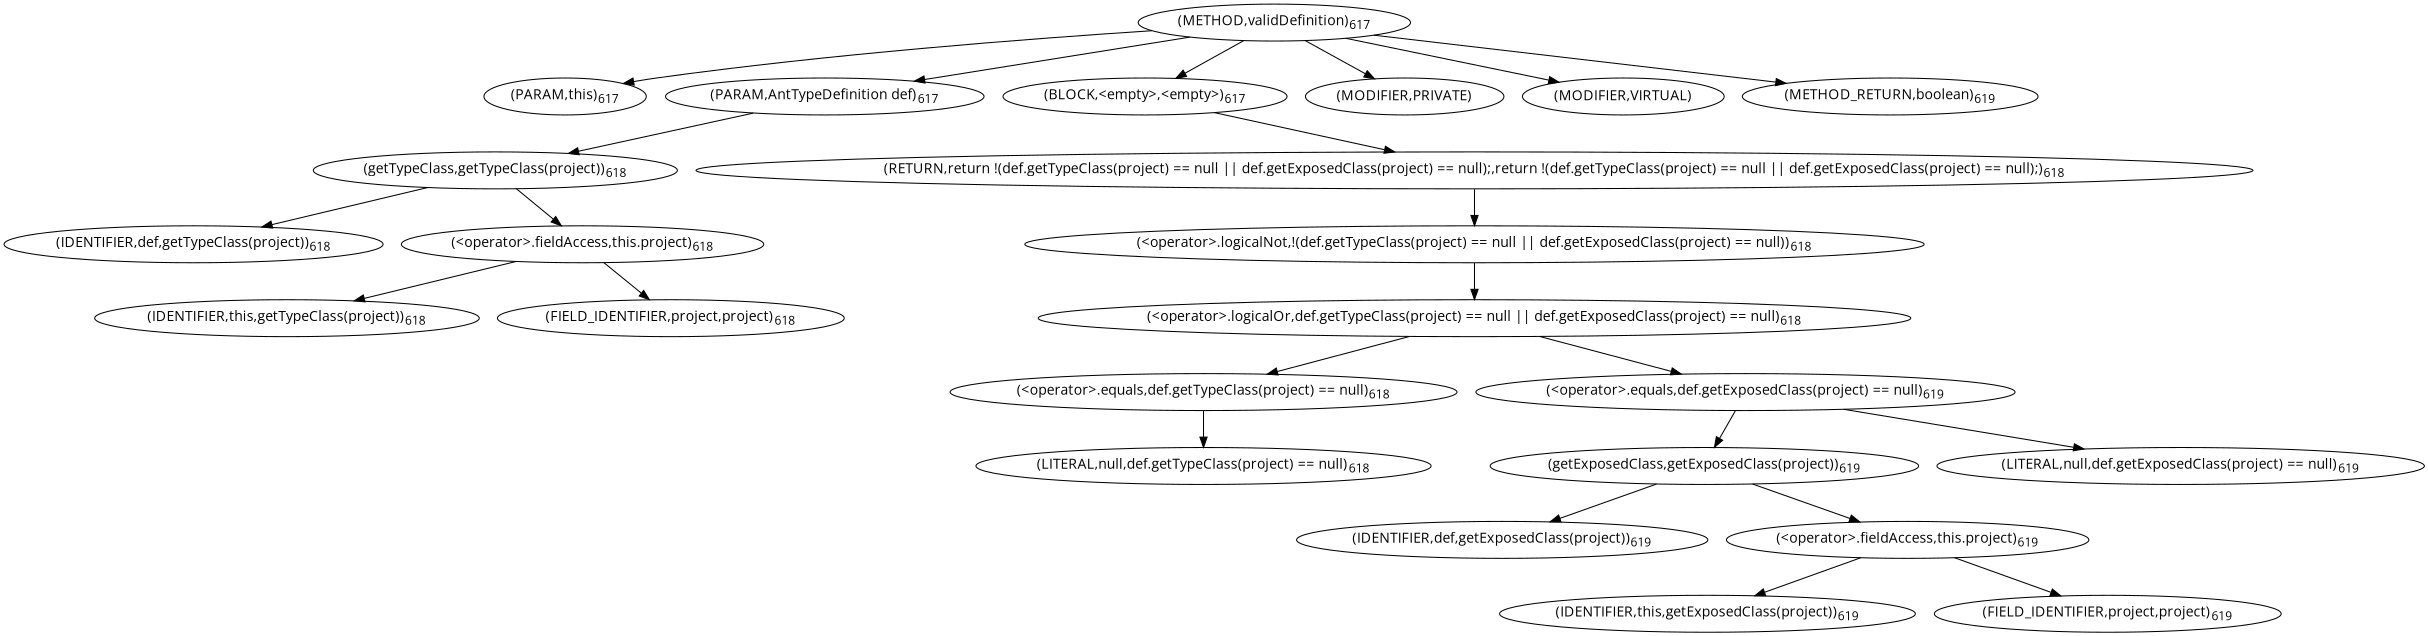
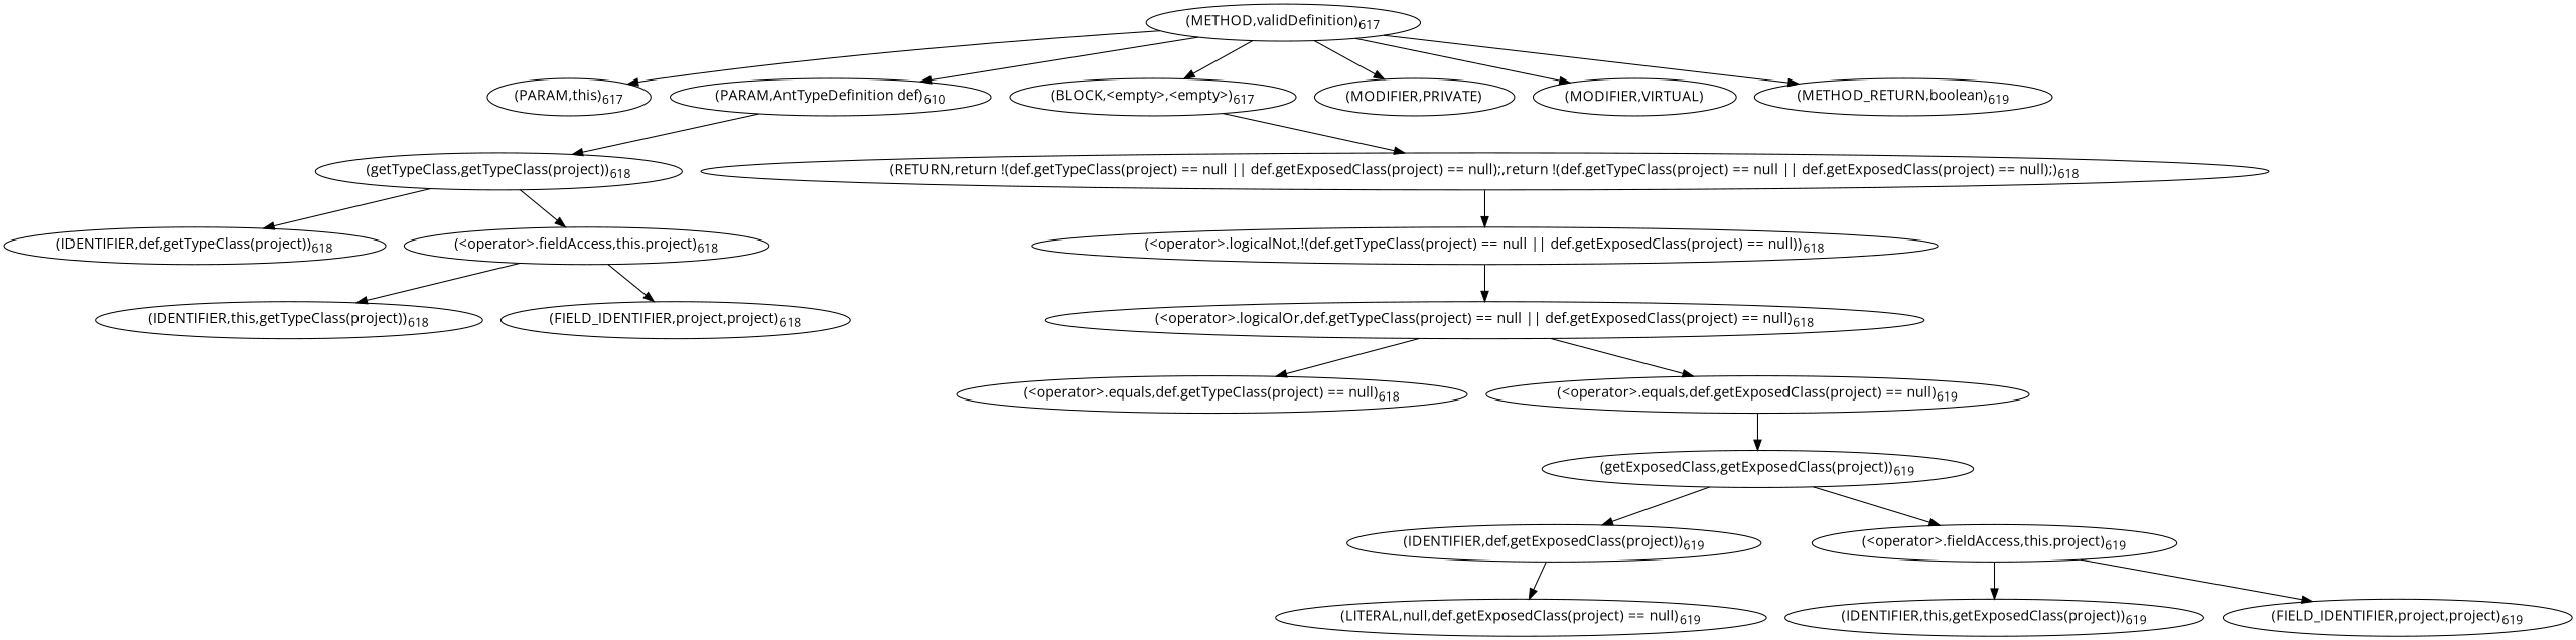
  digraph {
    fontname="Open Sans"
    node [fontname="Open Sans"]
    edge [fontname="Open Sans"]
    n1 [label=<(METHOD,validDefinition)<SUB>617</SUB>>]
    n2 [label=<(PARAM,this)<SUB>617</SUB>>]
-   n3 [label=<(PARAM,AntTypeDefinition def)<SUB>617</SUB>>]
+   n3 [label=<(PARAM,AntTypeDefinition def)<SUB>610</SUB>>]
    n4 [label=<(BLOCK,&lt;empty&gt;,&lt;empty&gt;)<SUB>617</SUB>>]
    n5 [label=<(MODIFIER,PRIVATE)>]
    n6 [label=<(MODIFIER,VIRTUAL)>]
    n7 [label=<(METHOD_RETURN,boolean)<SUB>619</SUB>>]
    n8 [label=<(getTypeClass,getTypeClass(project))<SUB>618</SUB>>]
    n9 [label=<(RETURN,return !(def.getTypeClass(project) == null || def.getExposedClass(project) == null);,return !(def.getTypeClass(project) == null || def.getExposedClass(project) == null);)<SUB>618</SUB>>]
    n10 [label=<(&lt;operator&gt;.logicalNot,!(def.getTypeClass(project) == null || def.getExposedClass(project) == null))<SUB>618</SUB>>]
    n11 [label=<(&lt;operator&gt;.logicalOr,def.getTypeClass(project) == null || def.getExposedClass(project) == null)<SUB>618</SUB>>]
    n12 [label=<(&lt;operator&gt;.equals,def.getTypeClass(project) == null)<SUB>618</SUB>>]
    n13 [label=<(&lt;operator&gt;.equals,def.getExposedClass(project) == null)<SUB>619</SUB>>]
-   n14 [label=<(LITERAL,null,def.getTypeClass(project) == null)<SUB>618</SUB>>]
    n15 [label=<(getExposedClass,getExposedClass(project))<SUB>619</SUB>>]
    n16 [label=<(LITERAL,null,def.getExposedClass(project) == null)<SUB>619</SUB>>]
    n17 [label=<(IDENTIFIER,def,getTypeClass(project))<SUB>618</SUB>>]
    n18 [label=<(&lt;operator&gt;.fieldAccess,this.project)<SUB>618</SUB>>]
    n19 [label=<(IDENTIFIER,this,getTypeClass(project))<SUB>618</SUB>>]
    n20 [label=<(FIELD_IDENTIFIER,project,project)<SUB>618</SUB>>]
    n21 [label=<(IDENTIFIER,def,getExposedClass(project))<SUB>619</SUB>>]
    n22 [label=<(&lt;operator&gt;.fieldAccess,this.project)<SUB>619</SUB>>]
    n23 [label=<(IDENTIFIER,this,getExposedClass(project))<SUB>619</SUB>>]
    n24 [label=<(FIELD_IDENTIFIER,project,project)<SUB>619</SUB>>]
    n1 -> n2
    n1 -> n3
    n1 -> n4
    n1 -> n5
    n1 -> n6
    n1 -> n7
    n3 -> n8
    n4 -> n9
    n8 -> n17
    n8 -> n18
    n9 -> n10
    n10 -> n11
    n11 -> n12
    n11 -> n13
-   n12 -> n14
    n13 -> n15
-   n13 -> n16
+   n21 -> n16
    n15 -> n21
    n15 -> n22
    n18 -> n19
    n18 -> n20
    n22 -> n23
    n22 -> n24
  }
